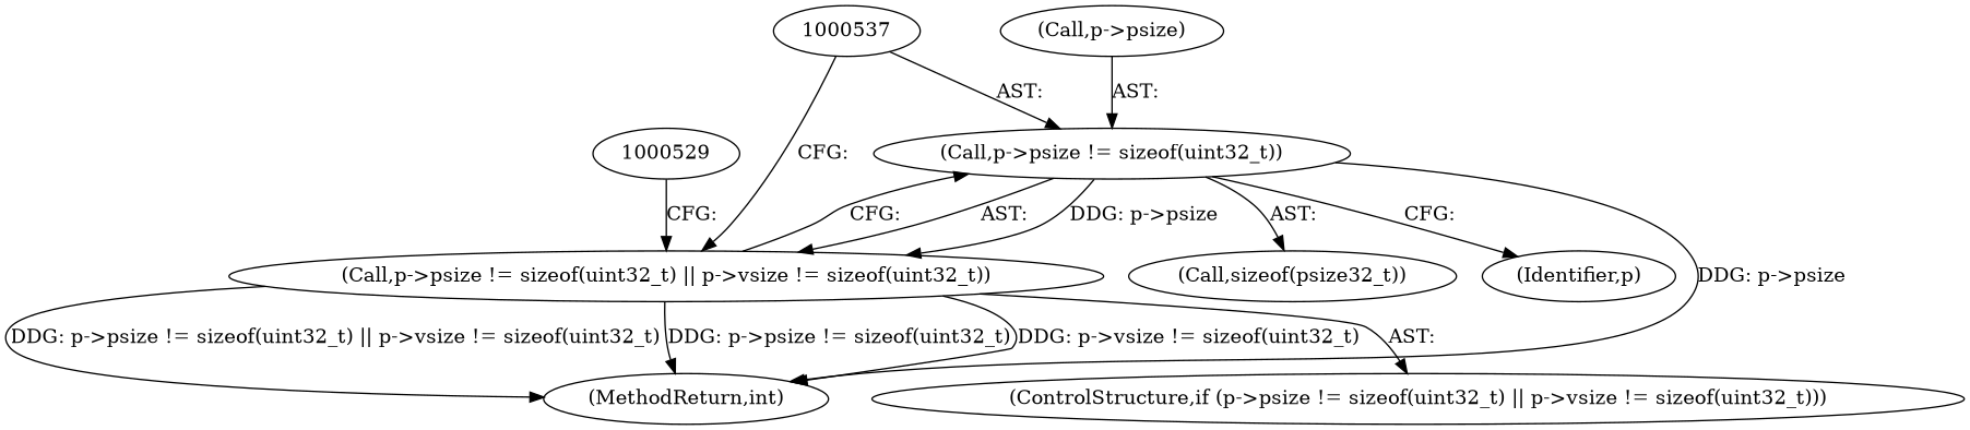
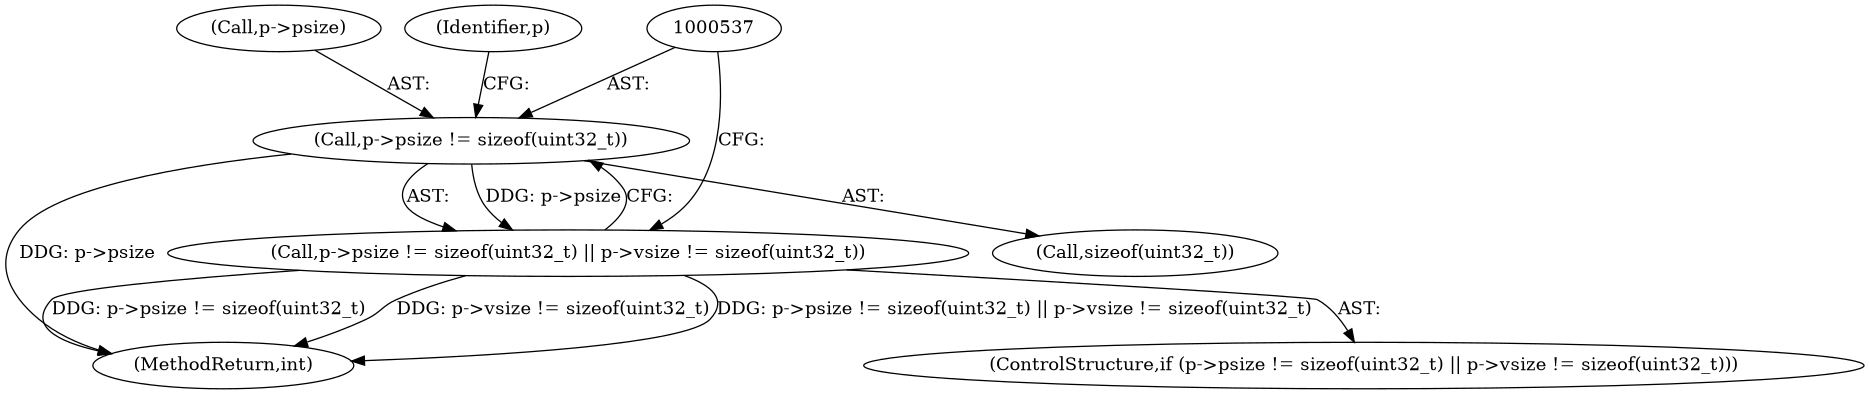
  digraph {
    n1 [label="(Call,p->psize != sizeof(uint32_t))"]
    n2 [label="(Call,p->psize != sizeof(uint32_t) || p->vsize != sizeof(uint32_t))"]
    n3 [label="(MethodReturn,int)"]
-   n4 [label="(Call,sizeof(psize32_t))"]
+   n4 [label="(Call,sizeof(uint32_t))"]
    n5 [label="(ControlStructure,if (p->psize != sizeof(uint32_t) || p->vsize != sizeof(uint32_t)))"]
    n6 [label="(Call,p->psize)"]
    n7 [label="(Identifier,p)"]
-   1000529
    1000537
    n1 -> n2 [label="AST: "]
    n1 -> n2 [label="DDG: p->psize"]
    n1 -> n3 [label="DDG: p->psize"]
    n1 -> n4 [label="AST: "]
    n2 -> n1 [label="CFG: "]
    n2 -> n3 [label="DDG: p->psize != sizeof(uint32_t)"]
    n2 -> n3 [label="DDG: p->vsize != sizeof(uint32_t)"]
    n2 -> n3 [label="DDG: p->psize != sizeof(uint32_t) || p->vsize != sizeof(uint32_t)"]
    n2 -> n5 [label="AST: "]
    n6 -> n1 [label="AST: "]
-   n1 -> n7 [label="CFG: "]
-   1000529 -> n2 [label="CFG: "]
+   n7 -> n1 [label="CFG: "]
    1000537 -> n1 [label="AST: "]
    1000537 -> n2 [label="CFG: "]
  }
